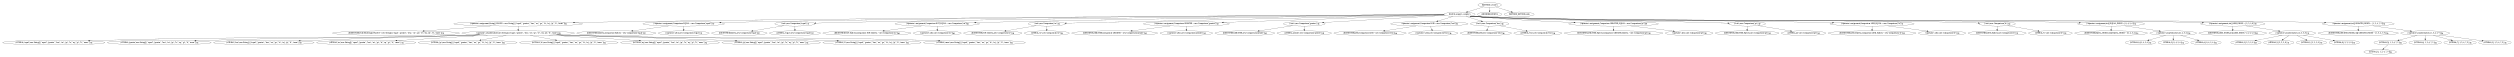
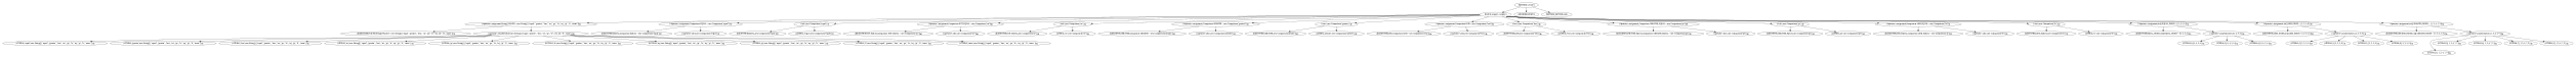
  digraph {
    fontname="PT Serif"
    node [fontname="PT Serif"]
    edge [fontname="PT Serif"]
    n1 [label=<(METHOD,&lt;clinit&gt;)>]
    n2 [label=<(BLOCK,&lt;empty&gt;,&lt;empty&gt;)>]
    n3 [label=<(MODIFIER,STATIC)>]
    n4 [label=<(METHOD_RETURN,void)>]
    n5 [label=<(&lt;operator&gt;.assignment,String[] VALUES = new String[] { &quot;equal&quot;, &quot;greater&quot;, &quot;less&quot;, &quot;ne&quot;, &quot;ge&quot;, &quot;le&quot;, &quot;eq&quot;, &quot;gt&quot;, &quot;lt&quot;, &quot;more&quot; })<SUB>32</SUB>>]
    n6 [label=<(&lt;operator&gt;.assignment,Comparison EQUAL = new Comparison(&quot;equal&quot;))<SUB>37</SUB>>]
    n7 [label=<(&lt;init&gt;,new Comparison(&quot;equal&quot;))<SUB>37</SUB>>]
    n8 [label=<(&lt;operator&gt;.assignment,Comparison NOT_EQUAL = new Comparison(&quot;ne&quot;))<SUB>40</SUB>>]
    n9 [label=<(&lt;init&gt;,new Comparison(&quot;ne&quot;))<SUB>40</SUB>>]
    n10 [label=<(&lt;operator&gt;.assignment,Comparison GREATER = new Comparison(&quot;greater&quot;))<SUB>43</SUB>>]
    n11 [label=<(&lt;init&gt;,new Comparison(&quot;greater&quot;))<SUB>43</SUB>>]
    n12 [label=<(&lt;operator&gt;.assignment,Comparison LESS = new Comparison(&quot;less&quot;))<SUB>46</SUB>>]
    n13 [label=<(&lt;init&gt;,new Comparison(&quot;less&quot;))<SUB>46</SUB>>]
    n14 [label=<(&lt;operator&gt;.assignment,Comparison GREATER_EQUAL = new Comparison(&quot;ge&quot;))<SUB>49</SUB>>]
    n15 [label=<(&lt;init&gt;,new Comparison(&quot;ge&quot;))<SUB>49</SUB>>]
    n16 [label=<(&lt;operator&gt;.assignment,Comparison LESS_EQUAL = new Comparison(&quot;le&quot;))<SUB>52</SUB>>]
    n17 [label=<(&lt;init&gt;,new Comparison(&quot;le&quot;))<SUB>52</SUB>>]
    n18 [label=<(&lt;operator&gt;.assignment,int[] EQUAL_INDEX = { 0, 4, 5, 6 })<SUB>54</SUB>>]
    n19 [label=<(&lt;operator&gt;.assignment,int[] LESS_INDEX = { 2, 3, 5, 8 })<SUB>55</SUB>>]
    n20 [label=<(&lt;operator&gt;.assignment,int[] GREATER_INDEX = { 1, 3, 4, 7, 9 })<SUB>56</SUB>>]
    n21 [label=<(IDENTIFIER,VALUES,String[] VALUES = new String[] { &quot;equal&quot;, &quot;greater&quot;, &quot;less&quot;, &quot;ne&quot;, &quot;ge&quot;, &quot;le&quot;, &quot;eq&quot;, &quot;gt&quot;, &quot;lt&quot;, &quot;more&quot; })<SUB>32</SUB>>]
    n22 [label=<(&lt;operator&gt;.arrayInitializer,new String[] { &quot;equal&quot;, &quot;greater&quot;, &quot;less&quot;, &quot;ne&quot;, &quot;ge&quot;, &quot;le&quot;, &quot;eq&quot;, &quot;gt&quot;, &quot;lt&quot;, &quot;more&quot; })<SUB>33</SUB>>]
    n23 [label=<(IDENTIFIER,EQUAL,Comparison EQUAL = new Comparison(&quot;equal&quot;))<SUB>37</SUB>>]
    n24 [label=<(&lt;operator&gt;.alloc,new Comparison(&quot;equal&quot;))<SUB>37</SUB>>]
    n25 [label=<(IDENTIFIER,EQUAL,new Comparison(&quot;equal&quot;))<SUB>37</SUB>>]
    n26 [label=<(LITERAL,&quot;equal&quot;,new Comparison(&quot;equal&quot;))<SUB>37</SUB>>]
    n27 [label=<(IDENTIFIER,NOT_EQUAL,Comparison NOT_EQUAL = new Comparison(&quot;ne&quot;))<SUB>40</SUB>>]
    n28 [label=<(&lt;operator&gt;.alloc,new Comparison(&quot;ne&quot;))<SUB>40</SUB>>]
    n29 [label=<(IDENTIFIER,NOT_EQUAL,new Comparison(&quot;ne&quot;))<SUB>40</SUB>>]
    n30 [label=<(LITERAL,&quot;ne&quot;,new Comparison(&quot;ne&quot;))<SUB>40</SUB>>]
    n31 [label=<(IDENTIFIER,GREATER,Comparison GREATER = new Comparison(&quot;greater&quot;))<SUB>43</SUB>>]
    n32 [label=<(&lt;operator&gt;.alloc,new Comparison(&quot;greater&quot;))<SUB>43</SUB>>]
    n33 [label=<(IDENTIFIER,GREATER,new Comparison(&quot;greater&quot;))<SUB>43</SUB>>]
    n34 [label=<(LITERAL,&quot;greater&quot;,new Comparison(&quot;greater&quot;))<SUB>43</SUB>>]
    n35 [label=<(IDENTIFIER,LESS,Comparison LESS = new Comparison(&quot;less&quot;))<SUB>46</SUB>>]
    n36 [label=<(&lt;operator&gt;.alloc,new Comparison(&quot;less&quot;))<SUB>46</SUB>>]
    n37 [label=<(IDENTIFIER,LESS,new Comparison(&quot;less&quot;))<SUB>46</SUB>>]
    n38 [label=<(LITERAL,&quot;less&quot;,new Comparison(&quot;less&quot;))<SUB>46</SUB>>]
    n39 [label=<(IDENTIFIER,GREATER_EQUAL,Comparison GREATER_EQUAL = new Comparison(&quot;ge&quot;))<SUB>49</SUB>>]
    n40 [label=<(&lt;operator&gt;.alloc,new Comparison(&quot;ge&quot;))<SUB>49</SUB>>]
    n41 [label=<(IDENTIFIER,GREATER_EQUAL,new Comparison(&quot;ge&quot;))<SUB>49</SUB>>]
    n42 [label=<(LITERAL,&quot;ge&quot;,new Comparison(&quot;ge&quot;))<SUB>49</SUB>>]
    n43 [label=<(IDENTIFIER,LESS_EQUAL,Comparison LESS_EQUAL = new Comparison(&quot;le&quot;))<SUB>52</SUB>>]
    n44 [label=<(&lt;operator&gt;.alloc,new Comparison(&quot;le&quot;))<SUB>52</SUB>>]
    n45 [label=<(IDENTIFIER,LESS_EQUAL,new Comparison(&quot;le&quot;))<SUB>52</SUB>>]
    n46 [label=<(LITERAL,&quot;le&quot;,new Comparison(&quot;le&quot;))<SUB>52</SUB>>]
    n47 [label=<(IDENTIFIER,EQUAL_INDEX,int[] EQUAL_INDEX = { 0, 4, 5, 6 })<SUB>54</SUB>>]
    n48 [label=<(&lt;operator&gt;.arrayInitializer,{ 0, 4, 5, 6 })<SUB>54</SUB>>]
    n49 [label=<(IDENTIFIER,LESS_INDEX,int[] LESS_INDEX = { 2, 3, 5, 8 })<SUB>55</SUB>>]
    n50 [label=<(&lt;operator&gt;.arrayInitializer,{ 2, 3, 5, 8 })<SUB>55</SUB>>]
    n51 [label=<(IDENTIFIER,GREATER_INDEX,int[] GREATER_INDEX = { 1, 3, 4, 7, 9 })<SUB>56</SUB>>]
    n52 [label=<(&lt;operator&gt;.arrayInitializer,{ 1, 3, 4, 7, 9 })<SUB>56</SUB>>]
    n53 [label=<(LITERAL,&quot;equal&quot;,new String[] { &quot;equal&quot;, &quot;greater&quot;, &quot;less&quot;, &quot;ne&quot;, &quot;ge&quot;, &quot;le&quot;, &quot;eq&quot;, &quot;gt&quot;, &quot;lt&quot;, &quot;more&quot; })<SUB>33</SUB>>]
    n54 [label=<(LITERAL,&quot;greater&quot;,new String[] { &quot;equal&quot;, &quot;greater&quot;, &quot;less&quot;, &quot;ne&quot;, &quot;ge&quot;, &quot;le&quot;, &quot;eq&quot;, &quot;gt&quot;, &quot;lt&quot;, &quot;more&quot; })<SUB>33</SUB>>]
    n55 [label=<(LITERAL,&quot;less&quot;,new String[] { &quot;equal&quot;, &quot;greater&quot;, &quot;less&quot;, &quot;ne&quot;, &quot;ge&quot;, &quot;le&quot;, &quot;eq&quot;, &quot;gt&quot;, &quot;lt&quot;, &quot;more&quot; })<SUB>33</SUB>>]
    n56 [label=<(LITERAL,&quot;ne&quot;,new String[] { &quot;equal&quot;, &quot;greater&quot;, &quot;less&quot;, &quot;ne&quot;, &quot;ge&quot;, &quot;le&quot;, &quot;eq&quot;, &quot;gt&quot;, &quot;lt&quot;, &quot;more&quot; })<SUB>34</SUB>>]
    n57 [label=<(LITERAL,&quot;ge&quot;,new String[] { &quot;equal&quot;, &quot;greater&quot;, &quot;less&quot;, &quot;ne&quot;, &quot;ge&quot;, &quot;le&quot;, &quot;eq&quot;, &quot;gt&quot;, &quot;lt&quot;, &quot;more&quot; })<SUB>34</SUB>>]
    n58 [label=<(LITERAL,&quot;le&quot;,new String[] { &quot;equal&quot;, &quot;greater&quot;, &quot;less&quot;, &quot;ne&quot;, &quot;ge&quot;, &quot;le&quot;, &quot;eq&quot;, &quot;gt&quot;, &quot;lt&quot;, &quot;more&quot; })<SUB>34</SUB>>]
    n59 [label=<(LITERAL,&quot;eq&quot;,new String[] { &quot;equal&quot;, &quot;greater&quot;, &quot;less&quot;, &quot;ne&quot;, &quot;ge&quot;, &quot;le&quot;, &quot;eq&quot;, &quot;gt&quot;, &quot;lt&quot;, &quot;more&quot; })<SUB>34</SUB>>]
    n60 [label=<(LITERAL,&quot;gt&quot;,new String[] { &quot;equal&quot;, &quot;greater&quot;, &quot;less&quot;, &quot;ne&quot;, &quot;ge&quot;, &quot;le&quot;, &quot;eq&quot;, &quot;gt&quot;, &quot;lt&quot;, &quot;more&quot; })<SUB>34</SUB>>]
    n61 [label=<(LITERAL,&quot;lt&quot;,new String[] { &quot;equal&quot;, &quot;greater&quot;, &quot;less&quot;, &quot;ne&quot;, &quot;ge&quot;, &quot;le&quot;, &quot;eq&quot;, &quot;gt&quot;, &quot;lt&quot;, &quot;more&quot; })<SUB>34</SUB>>]
    n62 [label=<(LITERAL,&quot;more&quot;,new String[] { &quot;equal&quot;, &quot;greater&quot;, &quot;less&quot;, &quot;ne&quot;, &quot;ge&quot;, &quot;le&quot;, &quot;eq&quot;, &quot;gt&quot;, &quot;lt&quot;, &quot;more&quot; })<SUB>34</SUB>>]
    n63 [label=<(LITERAL,0,{ 0, 4, 5, 6 })<SUB>54</SUB>>]
    n64 [label=<(LITERAL,5,{ 0, 4, 5, 6 })<SUB>54</SUB>>]
    n65 [label=<(LITERAL,6,{ 0, 4, 5, 6 })<SUB>54</SUB>>]
    n66 [label=<(LITERAL,2,{ 2, 3, 5, 8 })<SUB>55</SUB>>]
    n67 [label=<(LITERAL,3,{ 2, 3, 5, 8 })<SUB>55</SUB>>]
    n68 [label=<(LITERAL,5,{ 2, 3, 5, 8 })<SUB>55</SUB>>]
    n69 [label=<(LITERAL,8,{ 2, 3, 5, 8 })<SUB>55</SUB>>]
    n70 [label=<(LITERAL,1,{ 1, 3, 4, 7, 9 })<SUB>56</SUB>>]
    n71 [label=<(LITERAL,3,{ 1, 3, 4, 7, 9 })<SUB>56</SUB>>]
    n72 [label=<(LITERAL,4,{ 1, 3, 4, 7, 9 })<SUB>56</SUB>>]
    n73 [label=<(LITERAL,7,{ 1, 3, 4, 7, 9 })<SUB>56</SUB>>]
    n74 [label=<(LITERAL,9,{ 1, 3, 4, 7, 9 })<SUB>56</SUB>>]
    n1 -> n2
    n1 -> n3
    n1 -> n4
    n2 -> n5
    n2 -> n6
    n2 -> n7
    n2 -> n8
    n2 -> n9
    n2 -> n10
    n2 -> n11
    n2 -> n12
    n2 -> n13
    n2 -> n14
    n2 -> n15
    n2 -> n16
    n2 -> n17
    n2 -> n18
    n2 -> n19
    n2 -> n20
    n5 -> n21
    n5 -> n22
    n6 -> n23
    n6 -> n24
    n7 -> n25
    n7 -> n26
    n8 -> n27
    n8 -> n28
    n9 -> n29
    n9 -> n30
    n10 -> n31
    n10 -> n32
    n11 -> n33
    n11 -> n34
    n12 -> n35
    n12 -> n36
    n13 -> n37
    n13 -> n38
    n14 -> n39
    n14 -> n40
    n15 -> n41
    n15 -> n42
    n16 -> n43
    n16 -> n44
    n17 -> n45
    n17 -> n46
    n18 -> n47
    n18 -> n48
    n19 -> n49
    n19 -> n50
    n20 -> n51
    n20 -> n52
    n22 -> n53
    n22 -> n54
    n22 -> n55
    n22 -> n56
    n22 -> n57
    n22 -> n58
    n22 -> n59
    n22 -> n60
    n22 -> n61
    n22 -> n62
    n48 -> n63
    n48 -> n64
    n48 -> n65
    n50 -> n66
    n50 -> n67
    n50 -> n68
    n50 -> n69
-   n71 -> n70
+   n52 -> n70
    n52 -> n71
    n52 -> n72
    n52 -> n73
    n52 -> n74
  }
